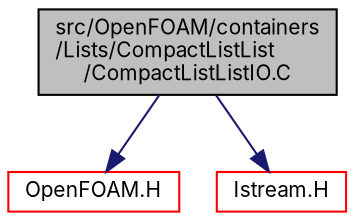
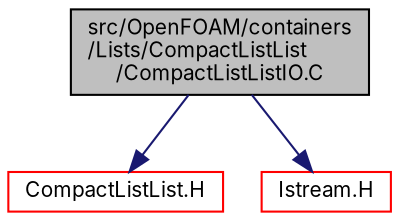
  digraph {
    fontname=Inter
    node [color=red fontname=Inter fontsize=10 shape=record]
    edge [color=midnightblue fontname=Inter fontsize=10 labelfontname=FreeSans labelfontsize=10 style=solid]
    n1 [color=black fillcolor=grey75 fontcolor=black height=0.2 label="src/OpenFOAM/containers\l/Lists/CompactListList\l/CompactListListIO.C" style=filled width=0.4]
-   n2 [height=0.2 label="OpenFOAM.H" width=0.4]
+   n2 [height=0.2 label="CompactListList.H" width=0.4]
    n3 [height=0.2 label="Istream.H" width=0.4]
    n1 -> n2
    n1 -> n3
  }
